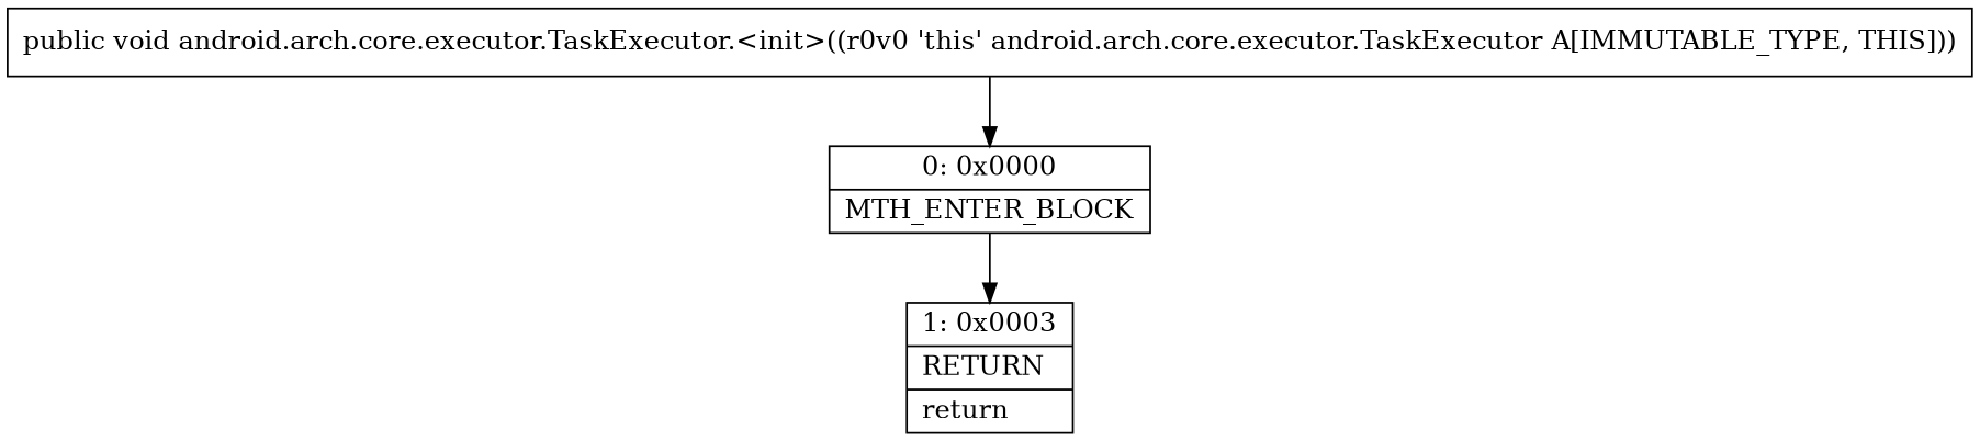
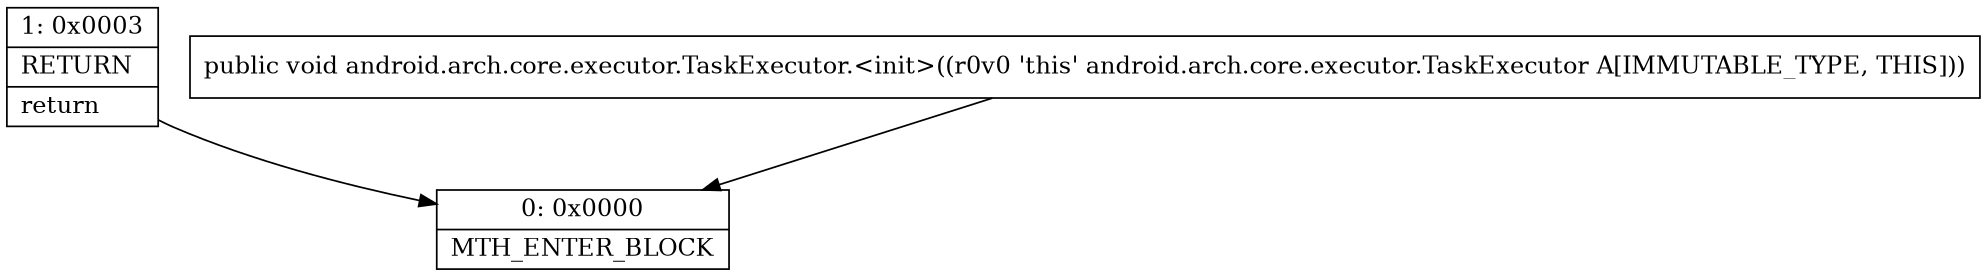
  digraph {
    node [shape=record]
    n1 [label="{0\:\ 0x0000|MTH_ENTER_BLOCK\l}"]
    n2 [label="{1\:\ 0x0003|RETURN\l|return\l}"]
    n3 [label="{public void android.arch.core.executor.TaskExecutor.\<init\>((r0v0 'this' android.arch.core.executor.TaskExecutor A[IMMUTABLE_TYPE, THIS])) }"]
-   n1 -> n2
+   n2 -> n1
    n3 -> n1
  }
